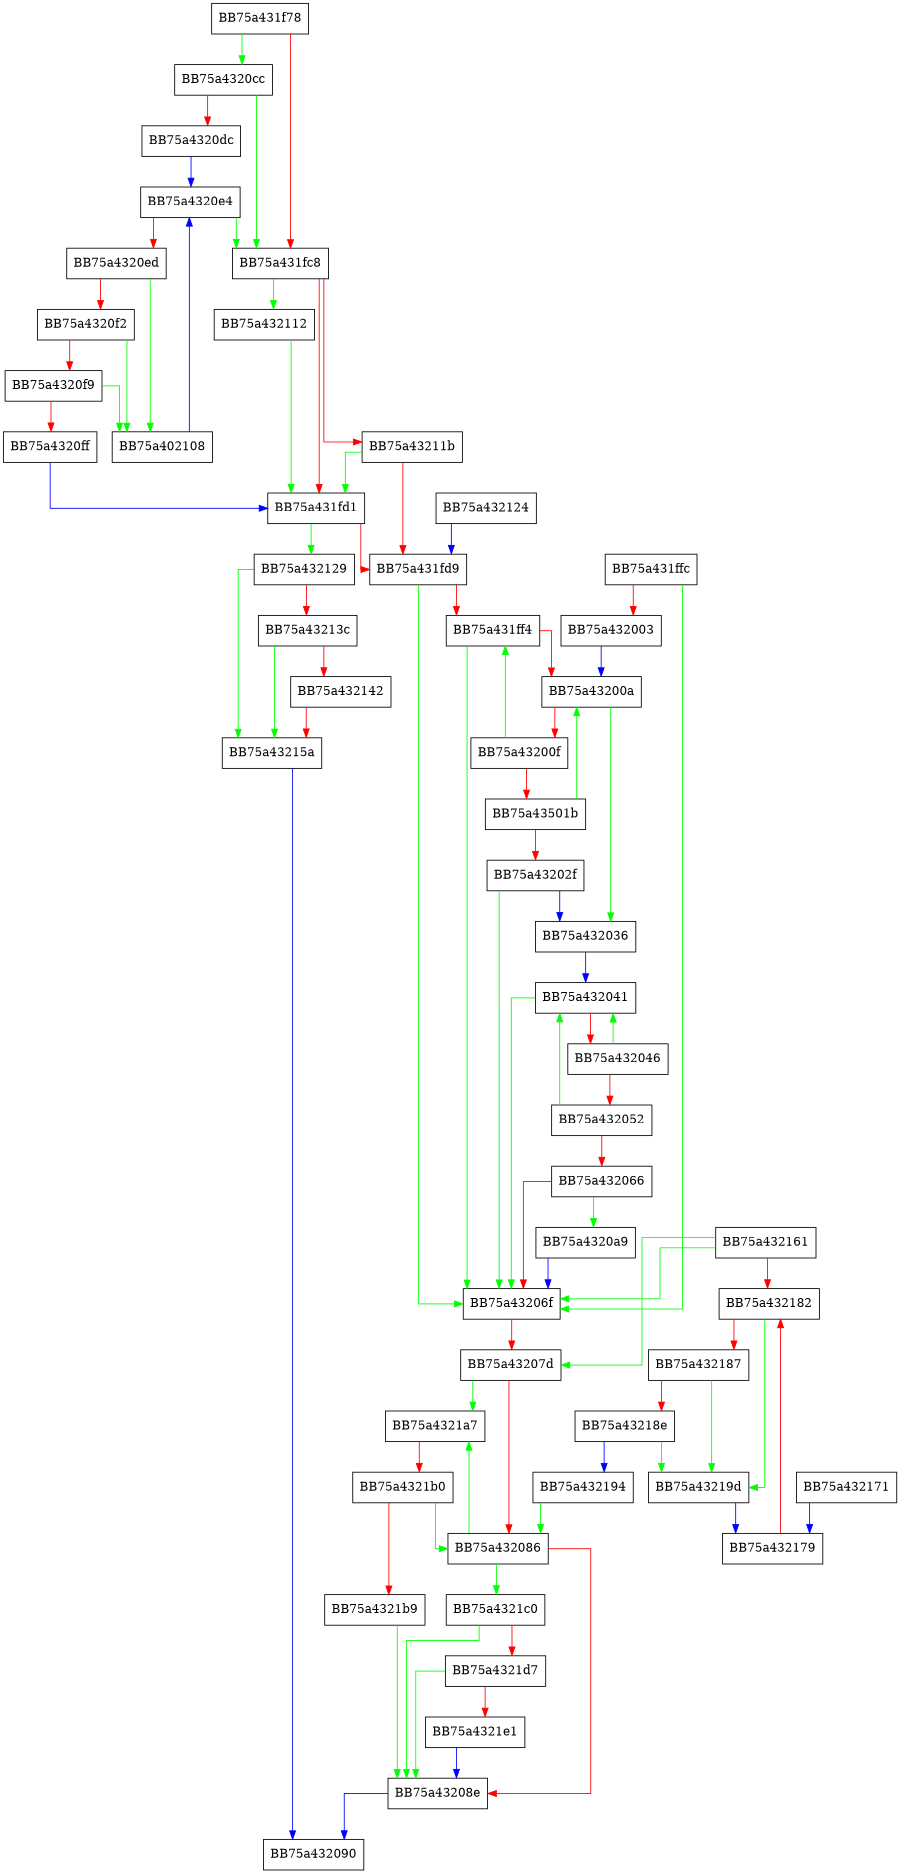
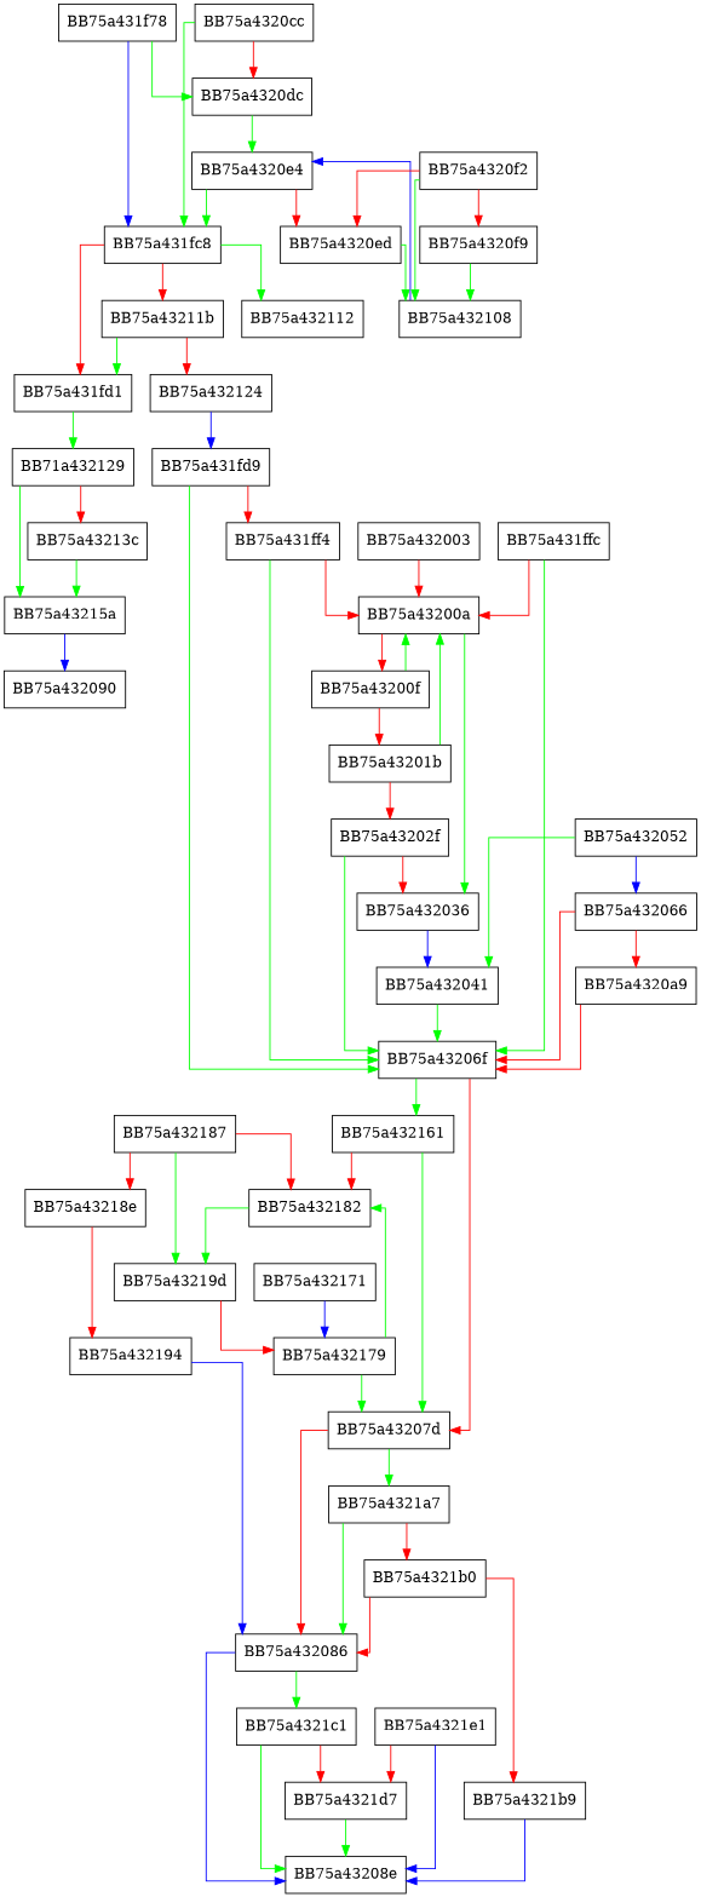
  digraph {
    splines=ortho
    node [shape=box]
    edge [color=red]
    BB75a431f78
    BB75a4320cc
    BB75a431fc8
    BB75a4320dc
    BB75a432112
    BB75a431fd1
    BB75a43211b
    BB75a4320e4
-   BB75a432129
+   BB75a432129 [label=BB71a432129]
    BB75a431fd9
    BB75a432124
    BB75a43215a
    BB75a43213c
    BB75a43206f
    BB75a431ff4
    BB75a432090
-   BB75a432142
    BB75a432161
    BB75a43207d
    BB75a43200a
    BB75a432182
    BB75a4321a7
    BB75a432086
    BB75a431ffc
    BB75a432003
    BB75a432036
    BB75a43200f
    BB75a432041
-   BB75a43201b [label=BB75a43501b]
-   BB75a432046
+   BB75a43201b
    BB75a43202f
    BB75a432052
    BB75a432066
    BB75a4320a9
    BB75a432171
    BB75a432179
    BB75a4321b0
-   BB75a4321c0
+   BB75a4321c0 [label=BB75a4321c1]
    BB75a43208e
    BB75a4321b9
    BB75a4321d7
    BB75a4321e1
    BB75a4320ed
-   BB75a432108 [label=BB75a402108]
+   BB75a432108
    BB75a4320f2
    BB75a4320f9
-   BB75a4320ff
    BB75a43219d
    BB75a432187
    BB75a43218e
    BB75a432194
-   BB75a431f78 -> BB75a4320cc [color=green]
-   BB75a431f78 -> BB75a431fc8
+   BB75a431f78 -> BB75a4320dc [color=green]
+   BB75a431f78 -> BB75a431fc8 [color=blue]
    BB75a4320cc -> BB75a431fc8 [color=green]
    BB75a4320cc -> BB75a4320dc
    BB75a431fc8 -> BB75a432112 [color=green]
    BB75a431fc8 -> BB75a431fd1
    BB75a431fc8 -> BB75a43211b
-   BB75a4320dc -> BB75a4320e4 [color=blue]
-   BB75a432112 -> BB75a431fd1 [color=green]
+   BB75a4320dc -> BB75a4320e4 [color=green]
    BB75a431fd1 -> BB75a432129 [color=green]
-   BB75a431fd1 -> BB75a431fd9
    BB75a43211b -> BB75a431fd1 [color=green]
-   BB75a43211b -> BB75a431fd9
+   BB75a43211b -> BB75a432124
    BB75a4320e4 -> BB75a431fc8 [color=green]
    BB75a4320e4 -> BB75a4320ed
    BB75a432129 -> BB75a43215a [color=green]
    BB75a432129 -> BB75a43213c
    BB75a431fd9 -> BB75a43206f [color=green]
    BB75a431fd9 -> BB75a431ff4
    BB75a432124 -> BB75a431fd9 [color=blue]
    BB75a43215a -> BB75a432090 [color=blue]
    BB75a43213c -> BB75a43215a [color=green]
-   BB75a43213c -> BB75a432142
-   BB75a432161 -> BB75a43206f [color=green]
+   BB75a43206f -> BB75a432161 [color=green]
    BB75a43206f -> BB75a43207d
    BB75a431ff4 -> BB75a43206f [color=green]
    BB75a431ff4 -> BB75a43200a
-   BB75a432142 -> BB75a43215a
    BB75a432161 -> BB75a43207d [color=green]
    BB75a432161 -> BB75a432182
    BB75a43207d -> BB75a4321a7 [color=green]
    BB75a43207d -> BB75a432086
    BB75a43200a -> BB75a432036 [color=green]
    BB75a43200a -> BB75a43200f
    BB75a432182 -> BB75a43219d [color=green]
-   BB75a432182 -> BB75a432187
-   BB75a432086 -> BB75a4321a7 [color=green]
+   BB75a432187 -> BB75a432182
+   BB75a4321a7 -> BB75a432086 [color=green]
    BB75a4321a7 -> BB75a4321b0
    BB75a432086 -> BB75a4321c0 [color=green]
-   BB75a432086 -> BB75a43208e
+   BB75a432086 -> BB75a43208e [color=blue]
    BB75a431ffc -> BB75a43206f [color=green]
-   BB75a431ffc -> BB75a432003
-   BB75a432003 -> BB75a43200a [color=blue]
+   BB75a431ffc -> BB75a43200a
+   BB75a432003 -> BB75a43200a
    BB75a432036 -> BB75a432041 [color=blue]
-   BB75a43200f -> BB75a431ff4 [color=green]
+   BB75a43200f -> BB75a43200a [color=green]
    BB75a43200f -> BB75a43201b
    BB75a432041 -> BB75a43206f [color=green]
-   BB75a432041 -> BB75a432046
    BB75a43201b -> BB75a43200a [color=green]
    BB75a43201b -> BB75a43202f
-   BB75a432046 -> BB75a432041 [color=green]
-   BB75a432046 -> BB75a432052
    BB75a43202f -> BB75a43206f [color=green]
-   BB75a43202f -> BB75a432036 [color=blue]
+   BB75a43202f -> BB75a432036
    BB75a432052 -> BB75a432041 [color=green]
-   BB75a432052 -> BB75a432066
+   BB75a432052 -> BB75a432066 [color=blue]
    BB75a432066 -> BB75a43206f
-   BB75a432066 -> BB75a4320a9 [color=green]
-   BB75a4320a9 -> BB75a43206f [color=blue]
+   BB75a432066 -> BB75a4320a9
+   BB75a4320a9 -> BB75a43206f
    BB75a432171 -> BB75a432179 [color=blue]
-   BB75a432179 -> BB75a432182
-   BB75a4321b0 -> BB75a432086 [color=green]
+   BB75a432179 -> BB75a43207d [color=green]
+   BB75a432179 -> BB75a432182 [color=green]
+   BB75a4321b0 -> BB75a432086
    BB75a4321b0 -> BB75a4321b9
    BB75a4321c0 -> BB75a43208e [color=green]
    BB75a4321c0 -> BB75a4321d7
-   BB75a43208e -> BB75a432090 [color=blue]
-   BB75a4321b9 -> BB75a43208e [color=green]
+   BB75a4321b9 -> BB75a43208e [color=blue]
    BB75a4321d7 -> BB75a43208e [color=green]
-   BB75a4321d7 -> BB75a4321e1
+   BB75a4321e1 -> BB75a4321d7
    BB75a4321e1 -> BB75a43208e [color=blue]
    BB75a4320ed -> BB75a432108 [color=green]
-   BB75a4320ed -> BB75a4320f2
+   BB75a4320f2 -> BB75a4320ed
    BB75a432108 -> BB75a4320e4 [color=blue]
    BB75a4320f2 -> BB75a432108 [color=green]
    BB75a4320f2 -> BB75a4320f9
    BB75a4320f9 -> BB75a432108 [color=green]
-   BB75a4320f9 -> BB75a4320ff
-   BB75a4320ff -> BB75a431fd1 [color=blue]
-   BB75a43219d -> BB75a432179 [color=blue]
+   BB75a43219d -> BB75a432179
    BB75a432187 -> BB75a43219d [color=green]
    BB75a432187 -> BB75a43218e
-   BB75a43218e -> BB75a43219d [color=green]
-   BB75a43218e -> BB75a432194 [color=blue]
-   BB75a432194 -> BB75a432086 [color=green]
+   BB75a43218e -> BB75a432194
+   BB75a432194 -> BB75a432086 [color=blue]
  }
